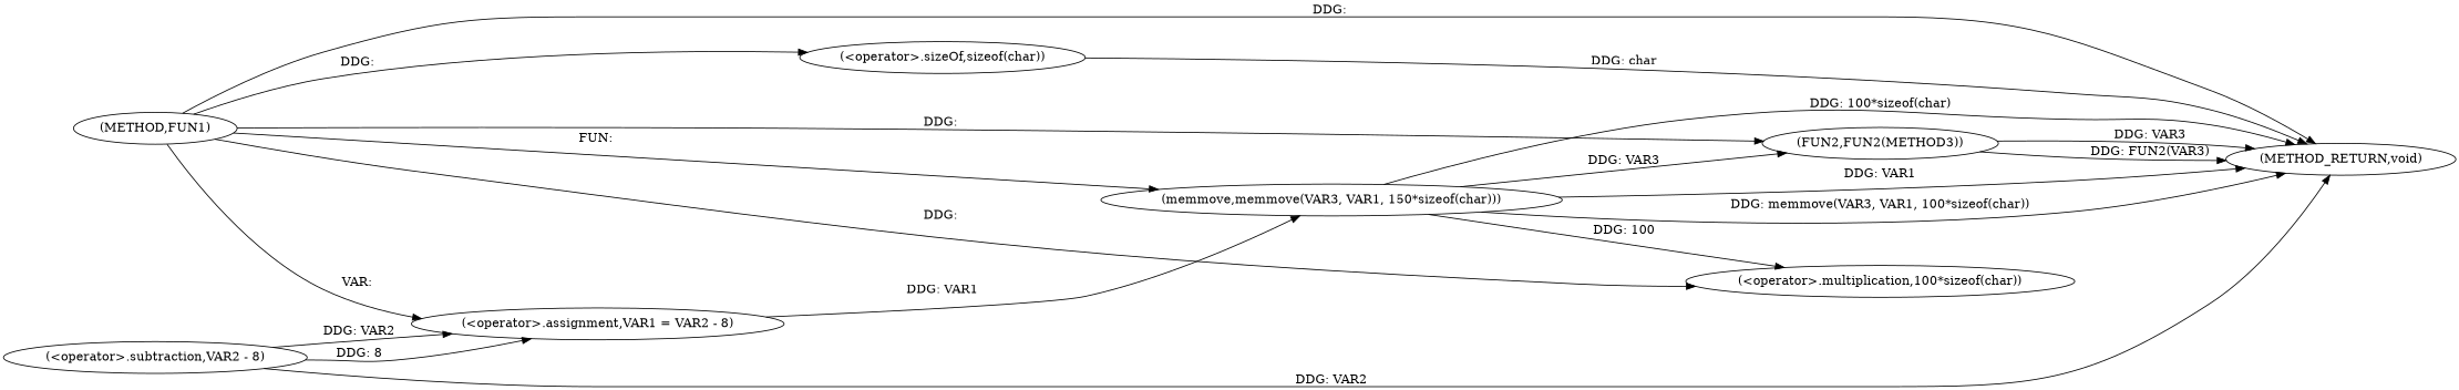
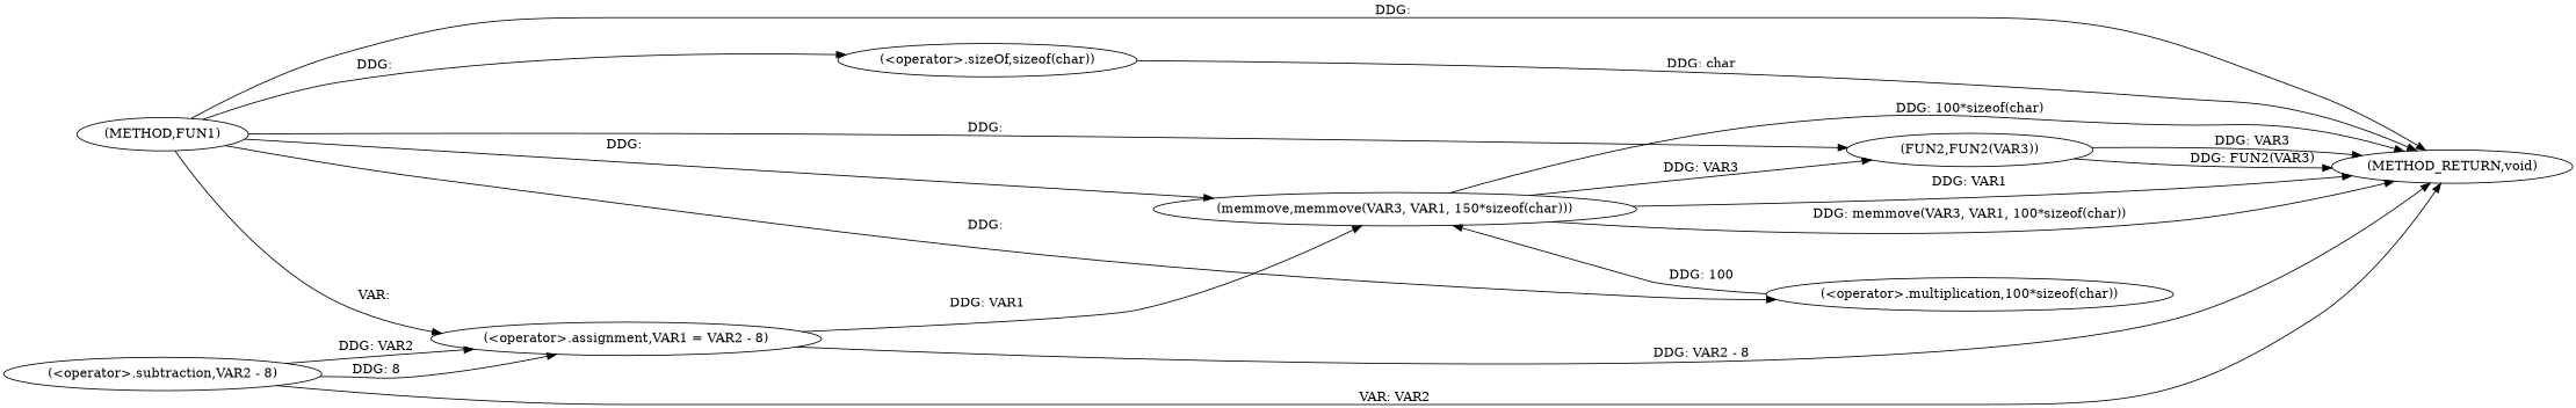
  digraph {
    rankdir=LR
    n1 [label="(METHOD,FUN1)"]
    n2 [label="(<operator>.assignment,VAR1 = VAR2 - 8)"]
    n3 [label="(memmove,memmove(VAR3, VAR1, 150*sizeof(char)))"]
    n4 [label="(<operator>.multiplication,100*sizeof(char))"]
    n5 [label="(<operator>.sizeOf,sizeof(char))"]
-   n6 [label="(FUN2,FUN2(METHOD3))"]
+   n6 [label="(FUN2,FUN2(VAR3))"]
    n7 [label="(METHOD_RETURN,void)"]
    n8 [label="(<operator>.subtraction,VAR2 - 8)"]
    n1 -> n2 [label="VAR: "]
-   n1 -> n3 [label="FUN: "]
+   n1 -> n3 [label="DDG: "]
    n1 -> n4 [label="DDG: "]
    n1 -> n5 [label="DDG: "]
    n1 -> n6 [label="DDG: "]
    n1 -> n7 [label="DDG: "]
    n2 -> n3 [label="DDG: VAR1"]
+   n2 -> n7 [label="DDG: VAR2 - 8"]
    n3 -> n6 [label="DDG: VAR3"]
    n3 -> n7 [label="DDG: 100*sizeof(char)"]
    n3 -> n7 [label="DDG: VAR1"]
    n3 -> n7 [label="DDG: memmove(VAR3, VAR1, 100*sizeof(char))"]
-   n3 -> n4 [label="DDG: 100"]
+   n4 -> n3 [label="DDG: 100"]
    n5 -> n7 [label="DDG: char"]
    n6 -> n7 [label="DDG: FUN2(VAR3)"]
    n6 -> n7 [label="DDG: VAR3"]
    n8 -> n2 [label="DDG: VAR2"]
    n8 -> n2 [label="DDG: 8"]
-   n8 -> n7 [label="DDG: VAR2"]
+   n8 -> n7 [label="VAR: VAR2"]
  }
